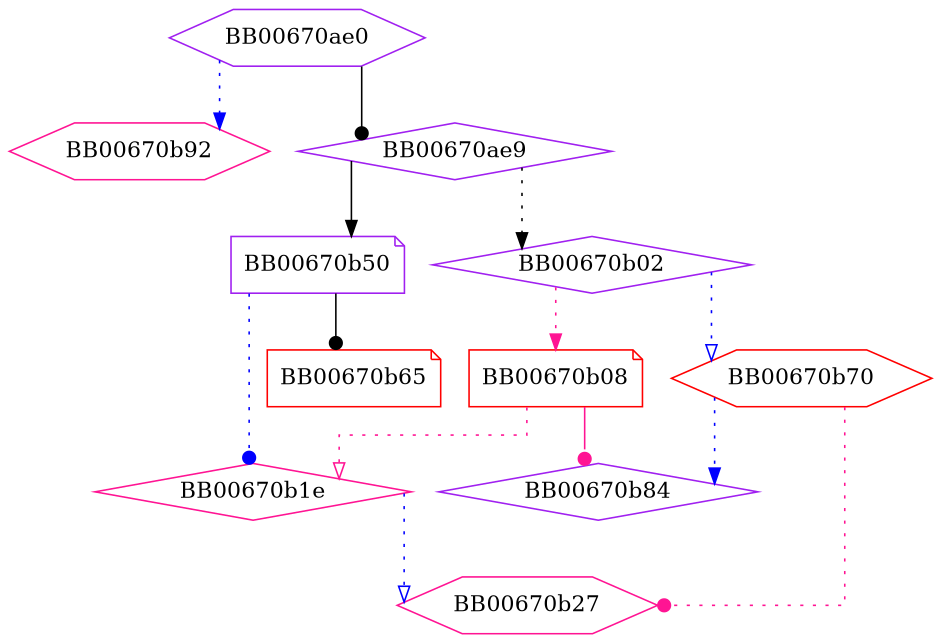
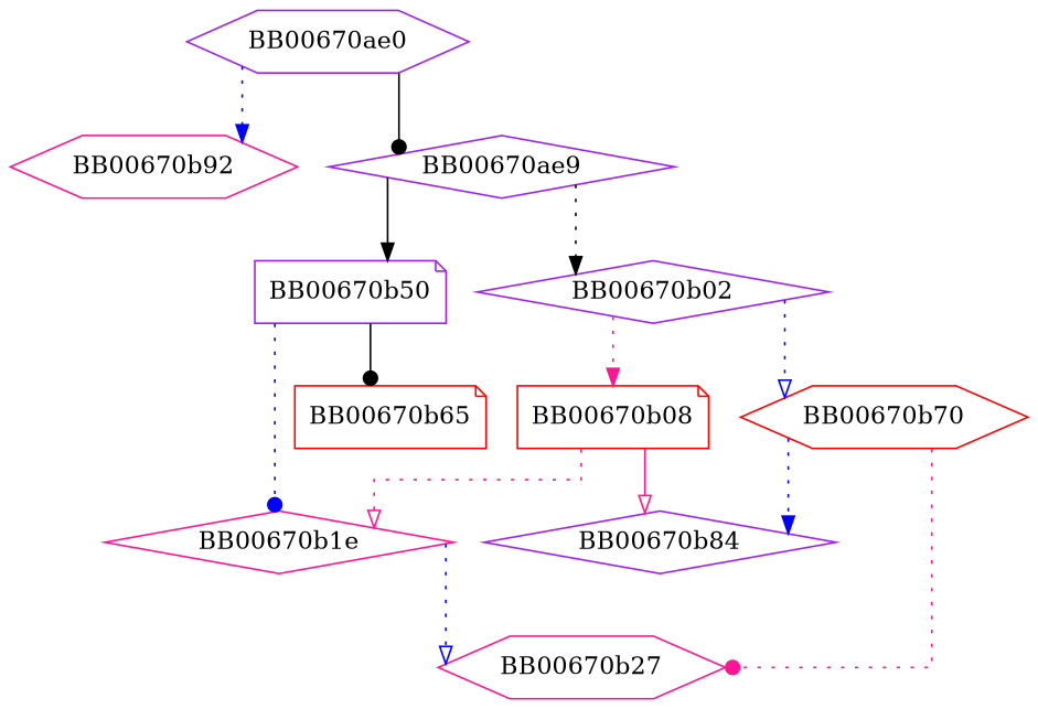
  digraph {
    splines=ortho
    node [color=purple shape=hexagon]
    edge [arrowhead=normal color=blue style=dotted]
    BB00670b92 [color=deeppink]
    BB00670ae0
    BB00670ae9 [shape=diamond]
    BB00670b50 [shape=note]
    BB00670b02 [shape=diamond]
    BB00670b1e [color=deeppink shape=diamond]
    BB00670b65 [color=red shape=note]
    BB00670b70 [color=red]
    BB00670b08 [color=red shape=note]
    BB00670b27 [color=deeppink]
    BB00670b84 [shape=diamond]
    BB00670ae0 -> BB00670b92
    BB00670ae0 -> BB00670ae9 [arrowhead=dot color=black style=solid]
    BB00670ae9 -> BB00670b50 [color=black style=solid]
    BB00670ae9 -> BB00670b02 [color=black]
    BB00670b50 -> BB00670b1e [arrowhead=dot]
    BB00670b50 -> BB00670b65 [arrowhead=dot color=black style=solid]
    BB00670b02 -> BB00670b70 [arrowhead=onormal]
    BB00670b02 -> BB00670b08 [color=deeppink]
    BB00670b1e -> BB00670b27 [arrowhead=onormal]
    BB00670b70 -> BB00670b27 [arrowhead=dot color=deeppink]
    BB00670b70 -> BB00670b84
    BB00670b08 -> BB00670b1e [arrowhead=onormal color=deeppink]
-   BB00670b08 -> BB00670b84 [arrowhead=dot color=deeppink style=solid]
+   BB00670b08 -> BB00670b84 [arrowhead=onormal color=deeppink style=solid]
  }
